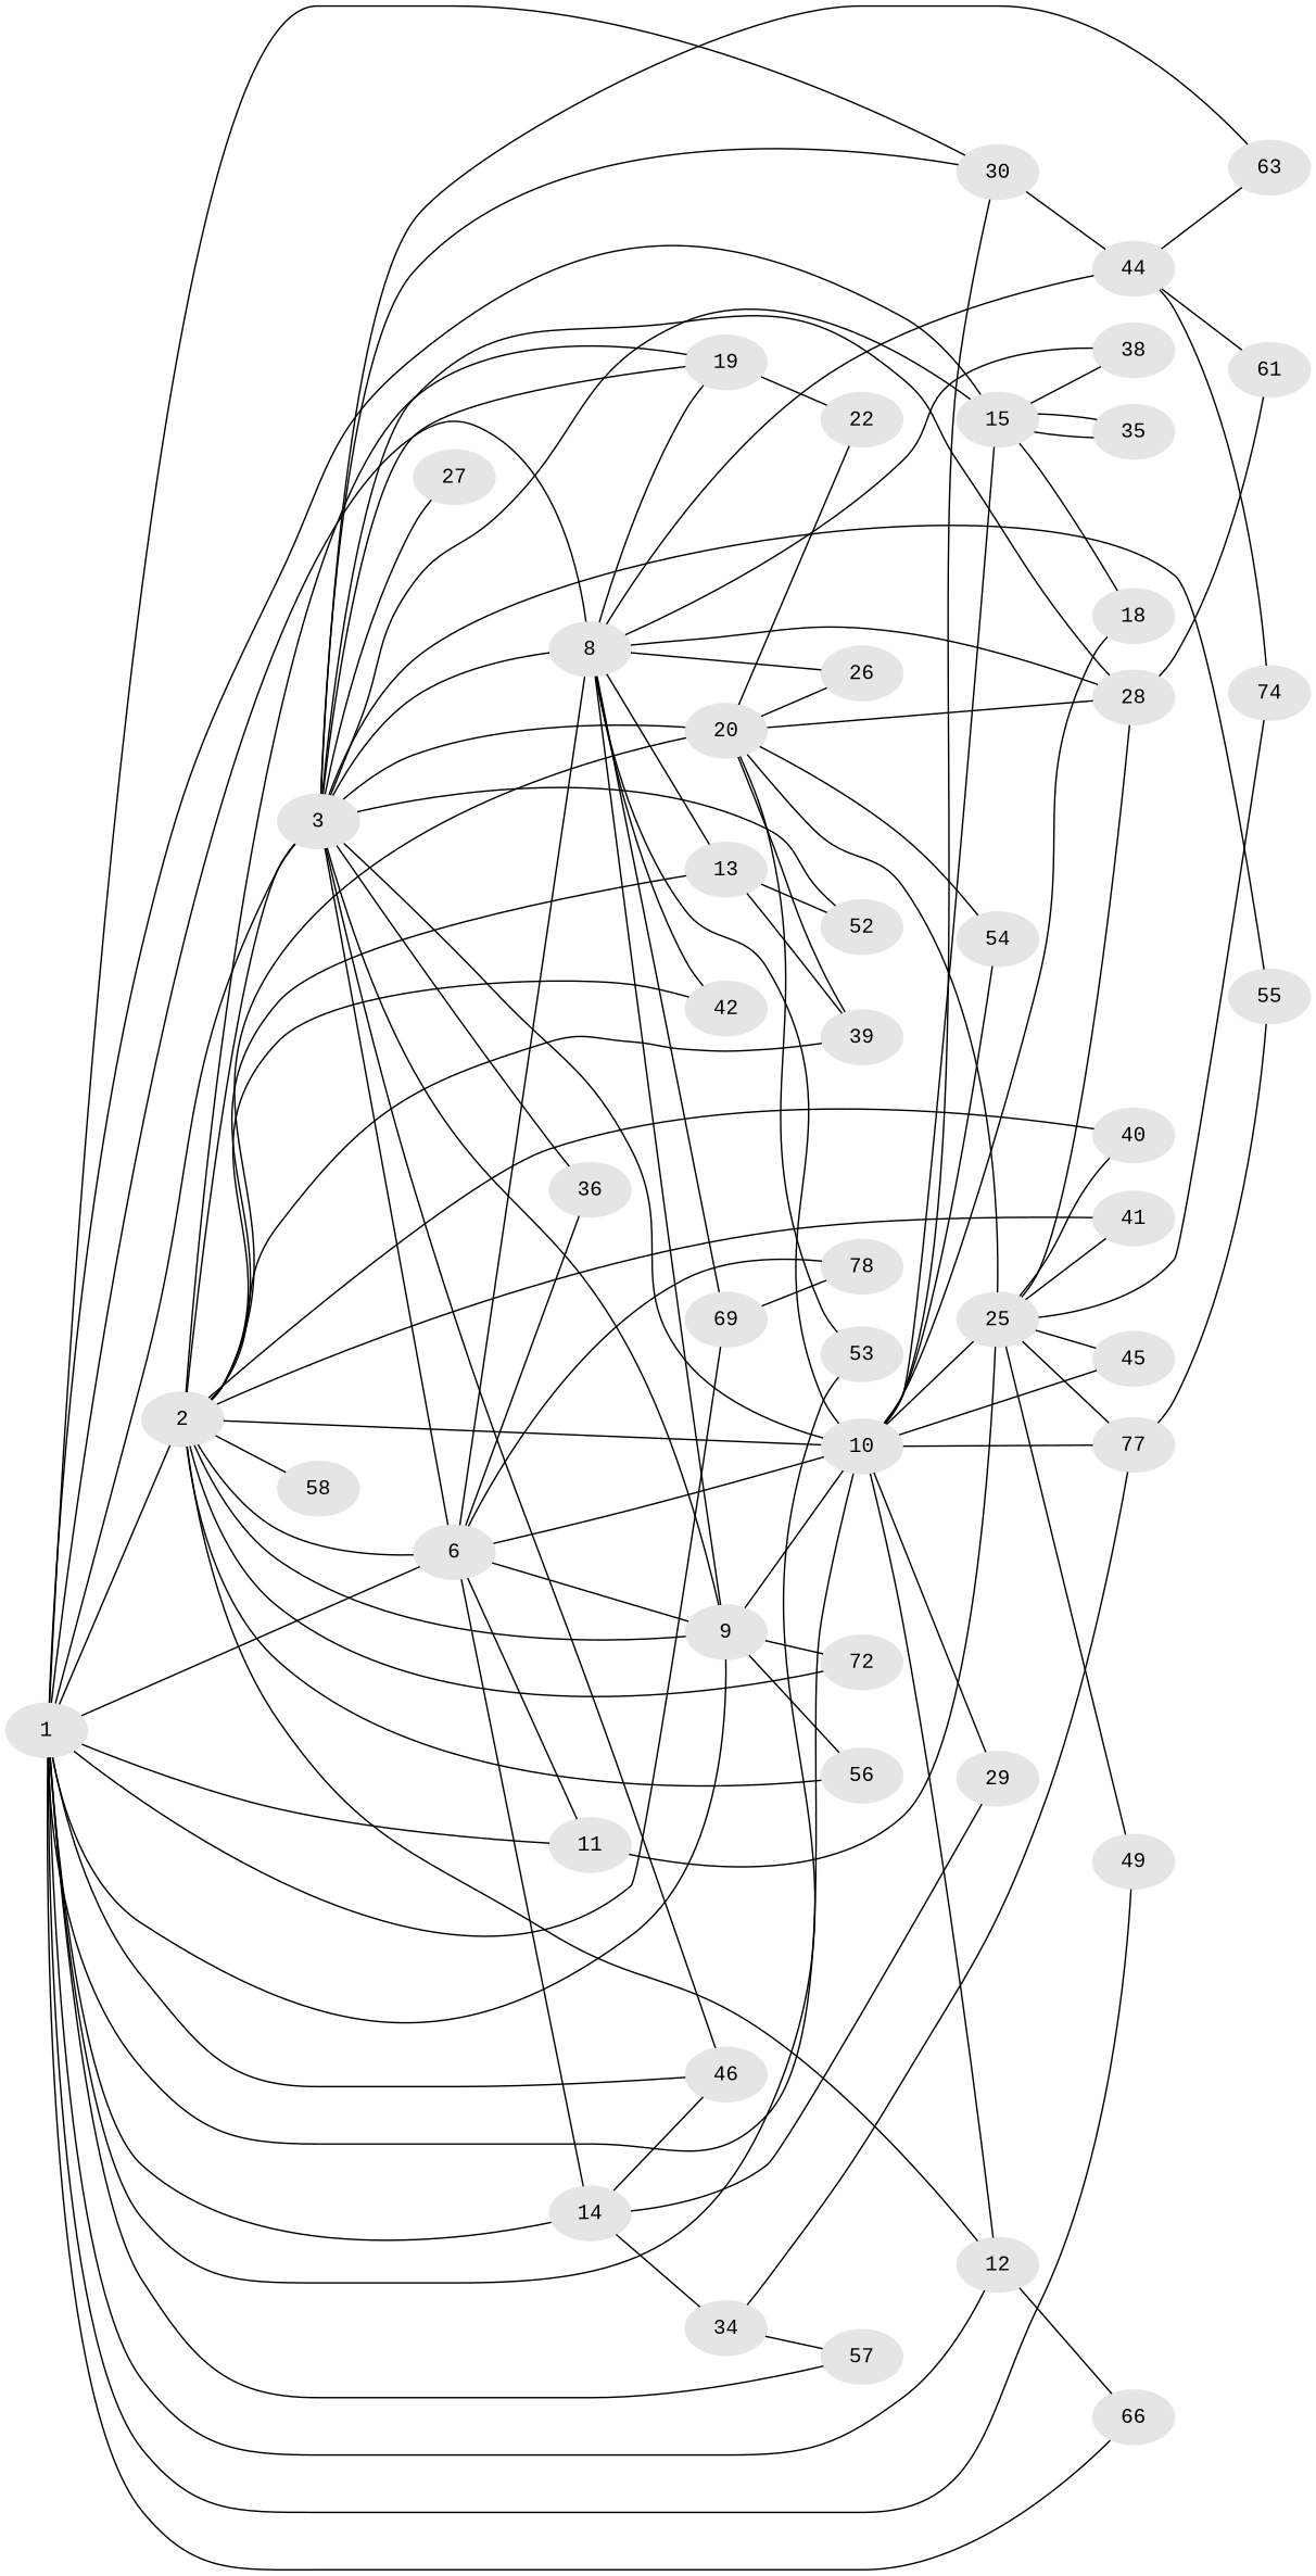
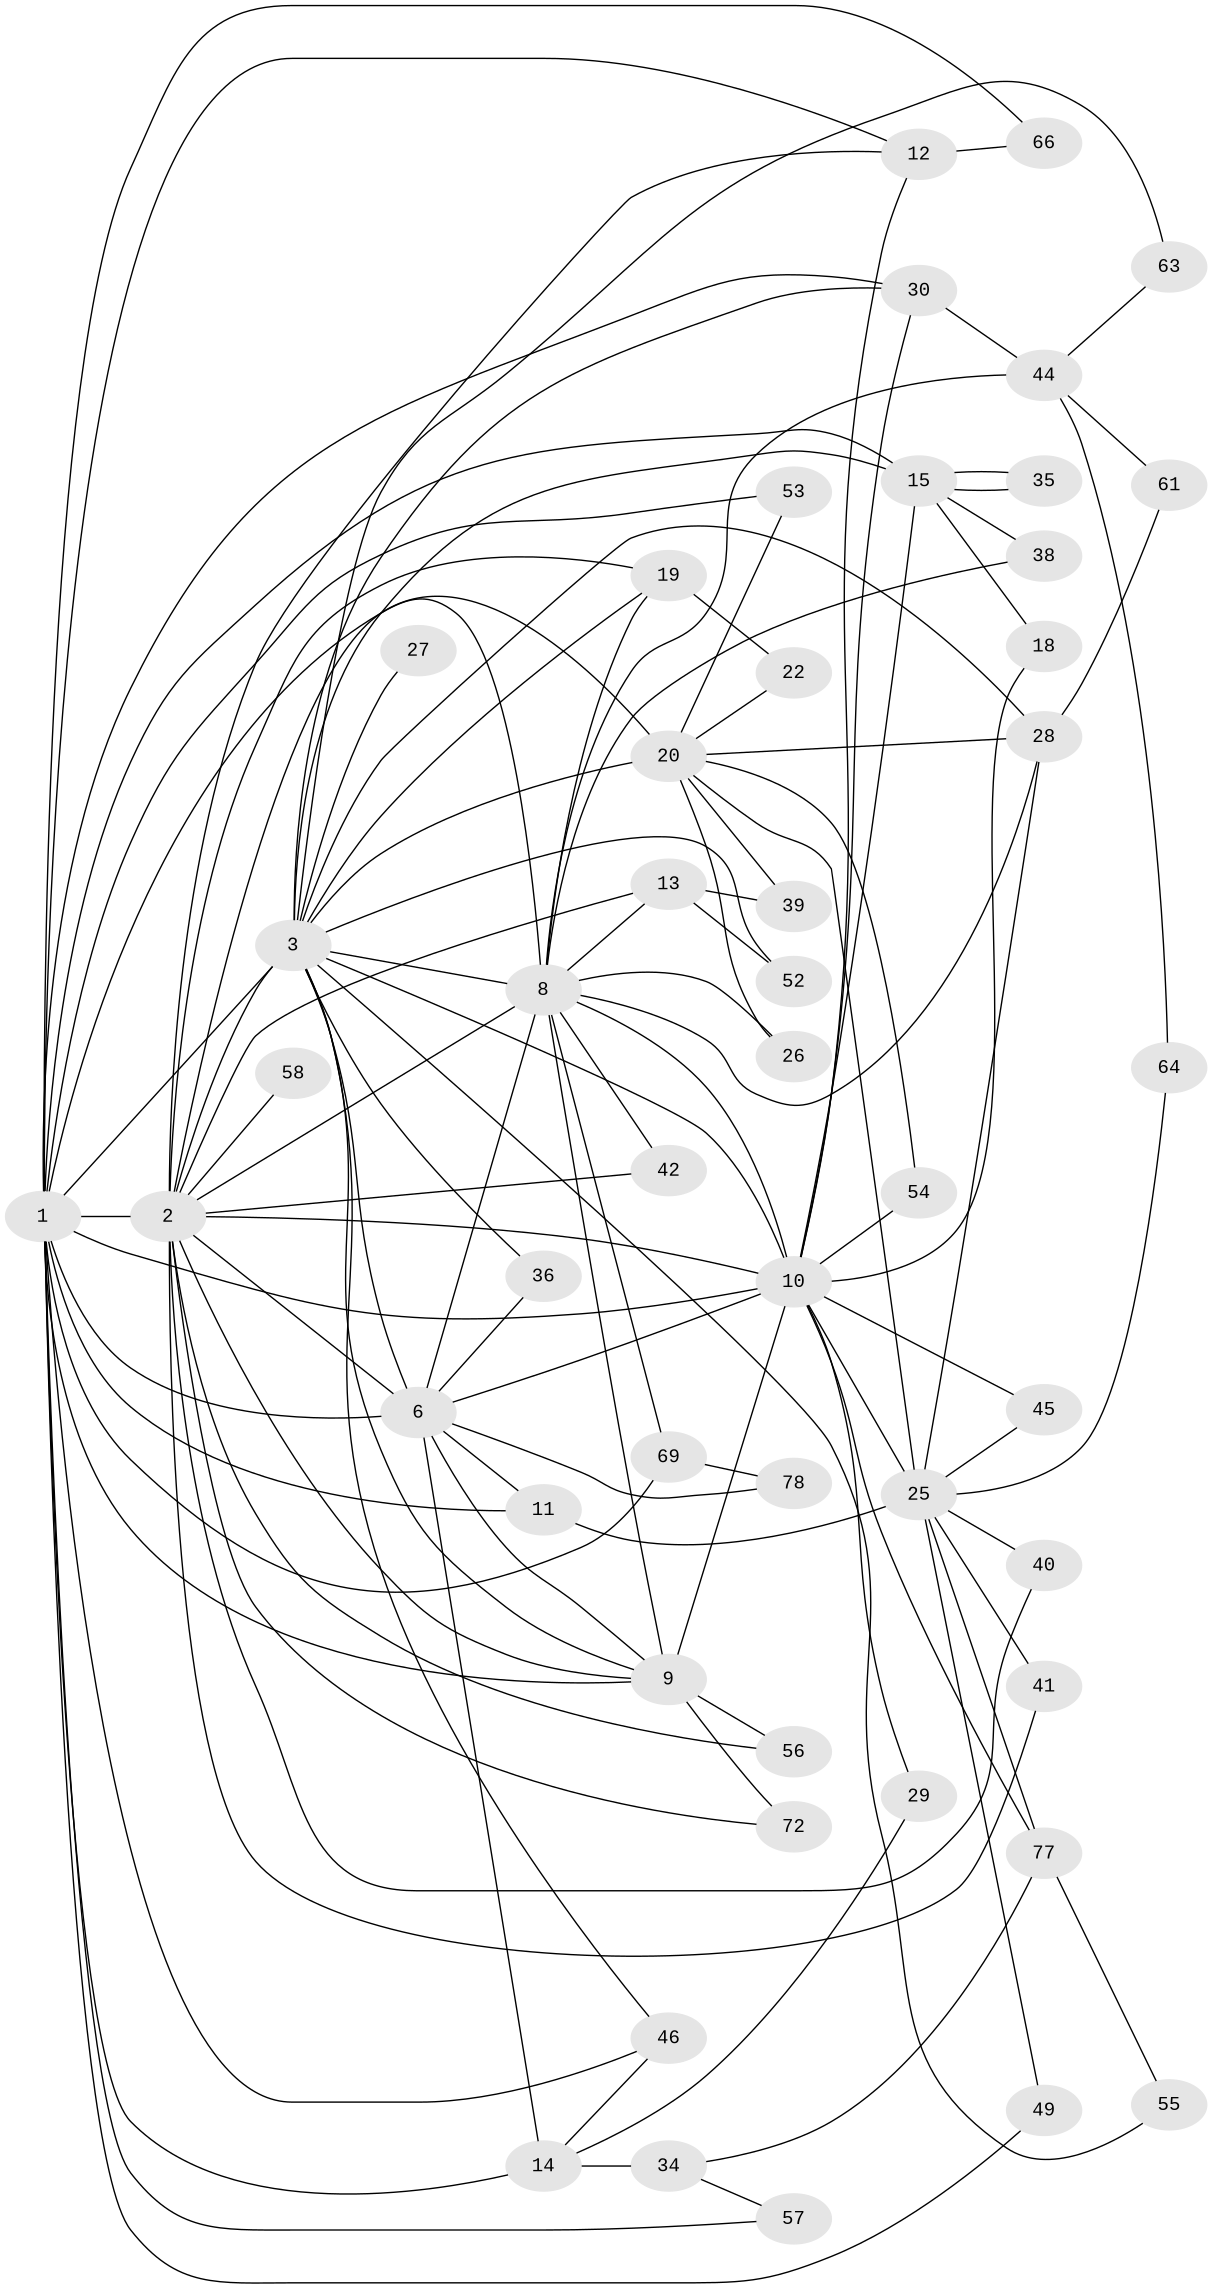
  graph {
    fontname="Liberation Mono"
    rankdir=LR
    node [color=gray90 fontname="Liberation Mono" style=filled]
    edge [fontname="Liberation Mono"]
    1 [super="+5"]
    2 [super="+4"]
    3 [super="+7"]
    6 [super="+23"]
    8 [super="+47"]
    9 [super="+65"]
    10 [super="+24"]
    11
    12 [super="+17"]
    14 [super="+16"]
    15 [super="+68"]
    30 [super="+32"]
    46 [super="+70"]
    49
    53
    57
    66
    69
    13
    19 [super="+59"]
    20 [super="+67"]
    40
    41
    42
    56 [super="+60"]
    58
    72
    27
    28 [super="+33"]
    36
    52
    55
    63
    n34 [label=78]
    26
    38
    44
    18
    25 [super="+48"]
    29
    n41 [label=77 super="+51"]
    45
    54
    34 [super="+62"]
    35
    39 [super="+43"]
    22
    61
-   64 [label=74]
+   64
    1 -- 2 [weight=4]
    1 -- 3 [weight=4]
    1 -- 6 [weight=2]
    1 -- 8 [weight=3]
    1 -- 9 [weight=2]
    1 -- 10 [weight=2]
    1 -- 11
    1 -- 12
    1 -- 14 [weight=2]
    1 -- 15
    1 -- 30
    1 -- 46
    1 -- 49
    1 -- 53
    1 -- 57
    1 -- 66
    1 -- 69
    2 -- 3 [weight=4]
    2 -- 6 [weight=2]
-   2 -- 39 [weight=2]
+   2 -- 8 [weight=2]
    2 -- 9 [weight=2]
    2 -- 10 [weight=2]
    2 -- 12
    2 -- 13
    2 -- 19
    2 -- 20
    2 -- 40
    2 -- 41
    2 -- 42
    2 -- 56 [weight=2]
    2 -- 58
    2 -- 72
    3 -- 6 [weight=2]
    3 -- 8 [weight=2]
    3 -- 9 [weight=2]
    3 -- 10 [weight=2]
    3 -- 15
    3 -- 30
    3 -- 46
    3 -- 19
    3 -- 20
    3 -- 27 [weight=2]
    3 -- 28
    3 -- 36
    3 -- 52
    3 -- 55
    3 -- 63
    6 -- 8
    6 -- 9 [weight=2]
    6 -- 10 [weight=3]
    6 -- 11
    6 -- 14
    6 -- 36
    6 -- n34
    8 -- 9
    8 -- 10
    8 -- 69
    8 -- 13
    8 -- 19
    8 -- 42
    8 -- 28
    8 -- 26
    8 -- 38
    8 -- 44
    9 -- 10
    9 -- 56
    9 -- 72
    10 -- 12
    10 -- 15
    10 -- 30
    10 -- 18
    10 -- 25
    10 -- 29
    10 -- n41
    10 -- 45
    10 -- 54
    11 -- 25
    12 -- 66
    14 -- 46
    14 -- 29
    14 -- 34 [weight=3]
    15 -- 38
    15 -- 18
    15 -- 35
    15 -- 35
    30 -- 44
    69 -- n34
    13 -- 52
    13 -- 39
    19 -- 22
    20 -- 53
    20 -- 28
    20 -- 26
    20 -- 25
    20 -- 54
    20 -- 39
    20 -- 22
    28 -- 61
    44 -- 63
    44 -- 61
    44 -- 64
    25 -- 49
    25 -- 40
    25 -- 41
    25 -- 28
    25 -- n41
    25 -- 45
    25 -- 64
    n41 -- 55
    34 -- 57
    34 -- n41
  }
